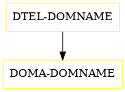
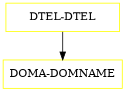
  digraph {
    node [color=yellow shape=box]
-   "DTEL-DOMNAME"
+   "DTEL-DOMNAME" [label="DTEL-DTEL"]
    "DOMA-DOMNAME"
    "DTEL-DOMNAME" -> "DOMA-DOMNAME"
  }
